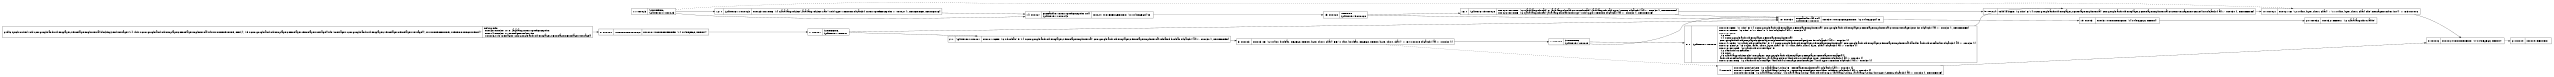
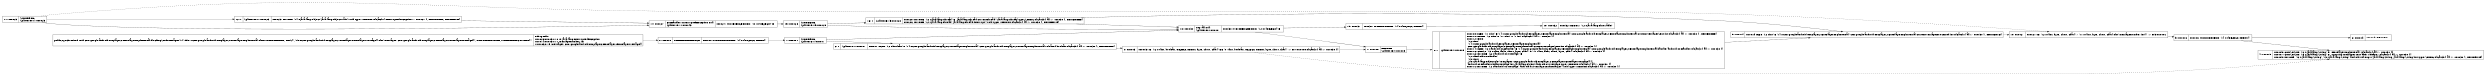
  digraph {
    rankdir=LR
    node [shape=record]
    n1 [label="{0\:\ 0x0000|MTH_ENTER_BLOCK\l|0x0000: MONITOR_ENTER  (r4 I:?[OBJECT, ARRAY]) \l}"]
    n2 [label="{1\:\ 0x0001|SYNTHETIC\lSplitter:B:1:0x0001\l}"]
    n3 [label="{2\:\ ?|Splitter:B:1:0x0001\l|0x0001: IGET  (r2 I:boolean) = (r4 I:com.google.android.exoplayer2.ExoPlayerImplInternal) com.google.android.exoplayer2.ExoPlayerImplInternal.released boolean A[Catch:\{ all \-\> 0x0030 \}, TRY_ENTER]\l}"]
-   n4 [label="{18\:\ 0x0030|ExcHandler: all null\lSplitter:B:1:0x0001\l|0x0030: MOVE_EXCEPTION  (r2 I:?[OBJECT]) =  \l}"]
+   n4 [label="{18\:\ 0x0030|Log: all null\lSplitter:B:1:0x0001\l|0x0030: MOVE_EXCEPTION  (r2 I:?[OBJECT]) =  \l}"]
    n5 [label="{3\:\ 0x0003|0x0003: IF  (r2 I:?[int, boolean, OBJECT, ARRAY, byte, short, char]) == (0 ?[int, boolean, OBJECT, ARRAY, byte, short, char])  \-\> B:7:0x000e A[Catch:\{ all \-\> 0x0030 \}]\l}"]
    n6 [label="{19\:\ 0x0031|0x0031: MONITOR_EXIT  (r4 I:?[OBJECT, ARRAY]) \l}"]
    n7 [label="{4\:\ 0x0005|0x0005: CONST_STR  (r2 I:java.lang.String) =  \"ExoPlayerImplInternal\" A[Catch:\{ all \-\> 0x0030 \}]\l0x0007: CONST_STR  (r3 I:java.lang.String) =  \"Ignoring messages sent after release.\" A[Catch:\{ all \-\> 0x0030 \}]\l0x0009: INVOKE  (r2 I:java.lang.String), (r3 I:java.lang.String) android.util.Log.w(java.lang.String, java.lang.String):int type: STATIC A[Catch:\{ all \-\> 0x0030 \}, TRY_LEAVE]\l}"]
-   n8 [label="{7\:\ 0x000e|SYNTHETIC\lSplitter:B:7:0x000e\l}"]
+   n8 [label="{7\:\ 0x000e|RETURN\lSplitter:B:7:0x000e\l}"]
    n9 [label="{5\:\ 0x000c|0x000c: MONITOR_EXIT  (r4 I:?[OBJECT, ARRAY]) \l}"]
    n10 [label="{8\:\ ?|Splitter:B:7:0x000e\l|0x000e: IGET  (r1 I:int) = (r4 I:com.google.android.exoplayer2.ExoPlayerImplInternal) com.google.android.exoplayer2.ExoPlayerImplInternal.customMessagesSent int A[Catch:\{ all \-\> 0x0030 \}, TRY_ENTER]\l0x0010: ARITH  (r2 I:int) = (r1 I:int) + (1 int) A[Catch:\{ all \-\> 0x0030 \}]\l0x0012: IPUT  \l  (r2 I:int)\l  (r4 I:com.google.android.exoplayer2.ExoPlayerImplInternal)\l com.google.android.exoplayer2.ExoPlayerImplInternal.customMessagesSent int A[Catch:\{ all \-\> 0x0030 \}]\l0x0014: IGET  (r2 I:android.os.Handler) = (r4 I:com.google.android.exoplayer2.ExoPlayerImplInternal) com.google.android.exoplayer2.ExoPlayerImplInternal.handler android.os.Handler A[Catch:\{ all \-\> 0x0030 \}]\l0x0016: CONST  (r3 I:?[int, float, short, byte, char]) = (11 ?[int, float, short, byte, char]) A[Catch:\{ all \-\> 0x0030 \}]\l0x0018: INVOKE  (r2 I:android.os.Message) = \l  (r2 I:android.os.Handler)\l  (r3 I:int)\l  (r5 I:java.lang.Object A[D('messages' com.google.android.exoplayer2.ExoPlayer$ExoPlayerMessage[])])\l android.os.Handler.obtainMessage(int, java.lang.Object):android.os.Message type: VIRTUAL A[Catch:\{ all \-\> 0x0030 \}]\l0x001c: INVOKE  (r2 I:android.os.Message) android.os.Message.sendToTarget():void type: VIRTUAL A[Catch:\{ all \-\> 0x0030 \}]\l}"]
    n11 [label="{6\:\ 0x000d|0x000d: RETURN   \l}"]
    n12 [label="{9\:\ 0x001f|0x001f: IGET  (r2 I:int) = (r4 I:com.google.android.exoplayer2.ExoPlayerImplInternal) com.google.android.exoplayer2.ExoPlayerImplInternal.customMessagesProcessed int A[Catch:\{ all \-\> 0x0030 \}, TRY_LEAVE]\l}"]
    n13 [label="{10\:\ 0x0021|0x0021: IF  (r2 I:?[int, byte, short, char]) \> (r1 I:?[int, byte, short, char] A[D('messageNumber' int)])  \-\> B:5:0x000c \l}"]
    n14 [label="{11\:\ 0x0023|SYNTHETIC\lSplitter:B:11:0x0023\l}"]
    n15 [label="{12\:\ ?|Splitter:B:11:0x0023\l|0x0023: INVOKE  (r4 I:java.lang.Object) java.lang.Object.wait():void type: VIRTUAL A[Catch:\{ InterruptedException \-\> 0x0027 \}, TRY_ENTER, TRY_LEAVE]\l}"]
    n16 [label="{14\:\ 0x0027|ExcHandler: InterruptedException null\lSplitter:B:11:0x0043\l|0x0027: MOVE_EXCEPTION  (r0 I:?[OBJECT]) =  \l}"]
-   n17 [label="{15\:\ 0x0028|METHOD\lSplitter:B:15:0x0028\l}"]
+   n17 [label="{15\:\ 0x0028|SYNTHETIC\lSplitter:B:15:0x0028\l}"]
    n18 [label="{16\:\ ?|Splitter:B:15:0x0028\l|0x0028: INVOKE  (r2 I:java.lang.Thread) =  java.lang.Thread.currentThread():java.lang.Thread type: STATIC A[Catch:\{ all \-\> 0x0030 \}, TRY_ENTER]\l0x002c: INVOKE  (r2 I:java.lang.Thread) java.lang.Thread.interrupt():void type: VIRTUAL A[Catch:\{ all \-\> 0x0030 \}, TRY_LEAVE]\l}"]
    n19 [label="{20\:\ 0x0032|0x0032: THROW  (r2 I:java.lang.Throwable) \l}"]
    n20 [label="{public synchronized void com.google.android.exoplayer2.ExoPlayerImplInternal.blockingSendMessages((r4 'this' I:com.google.android.exoplayer2.ExoPlayerImplInternal A[IMMUTABLE_TYPE, THIS]), (r5 I:com.google.android.exoplayer2.ExoPlayer$ExoPlayerMessage[] A[D('messages' com.google.android.exoplayer2.ExoPlayer$ExoPlayerMessage[]), IMMUTABLE_TYPE, METHOD_ARGUMENT]))  | Debug Info:\l  0x0028\-0x0030: r0 'e' java.lang.InterruptedException\l  0x0014\-0x0030: r1 'messageNumber' int\l  ?\-0x0032: r5 'messages' com.google.android.exoplayer2.ExoPlayer$ExoPlayerMessage[]\l}"]
    n1 -> n2
    n2 -> n3
    n2 -> n4
    n3 -> n5
    n4 -> n6
    n5 -> n7 [style=dashed]
    n5 -> n8
    n6 -> n19
-   n7 -> n9
-   n8 -> n4
+   n9 -> n7
+   n4 -> n8
    n8 -> n10
    n9 -> n11
    n10 -> n12
    n12 -> n13
    n13 -> n9
    n14 -> n13 [style=dashed]
    n14 -> n15
    n14 -> n16
    n15 -> n16
    n16 -> n17
    n17 -> n4
    n17 -> n18
    n18 -> n4
    n18 -> n12
    n20 -> n1
  }
